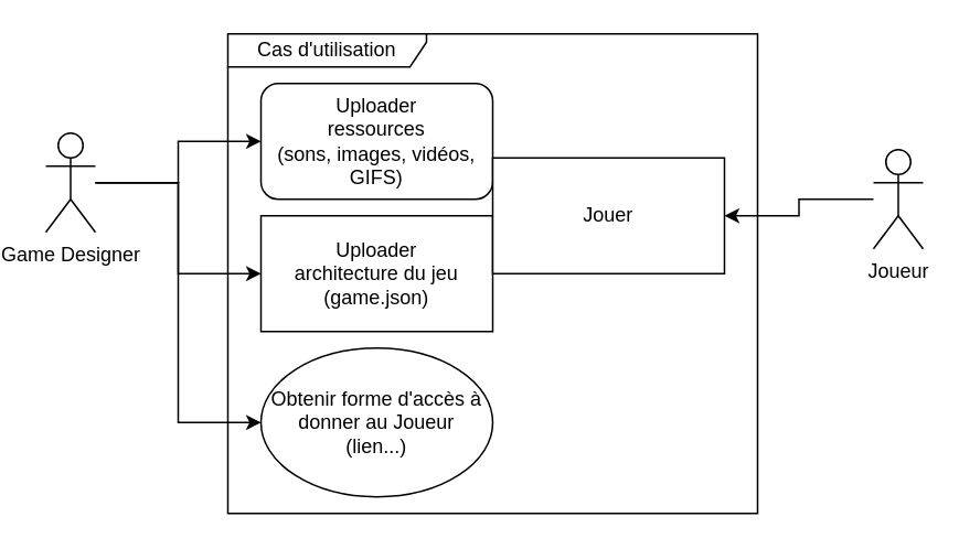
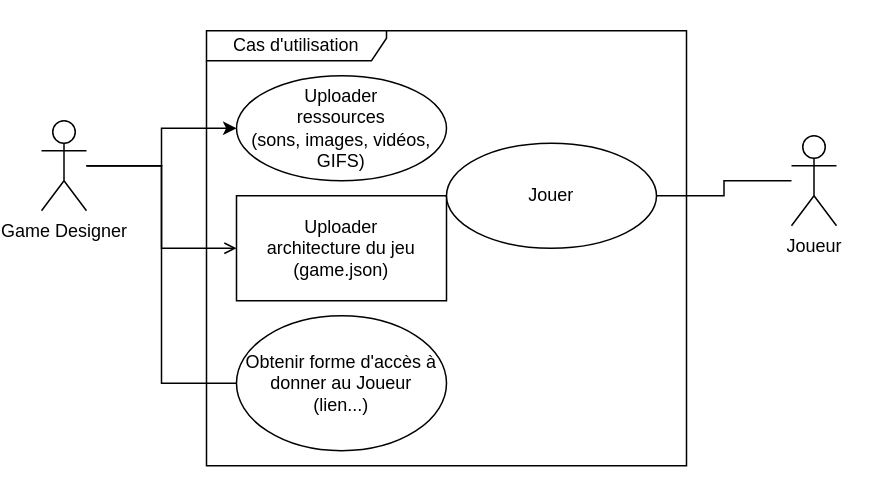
  <mxCell id="0" />
  <mxCell id="1" parent="0" />
  <mxCell id="2" value="Cas d'utilisation" style="shape=umlFrame;whiteSpace=wrap;html=1;width=120;height=20;" parent="1" vertex="1"><mxGeometry x="130" y="20" width="320" height="290" as="geometry" /></mxCell>
- <mxCell id="3" style="edgeStyle=orthogonalEdgeStyle;rounded=0;orthogonalLoop=1;jettySize=auto;html=1;entryX=0;entryY=0.5;entryDx=0;entryDy=0;" edge="1" parent="1" source="6" target="12"><mxGeometry relative="1" as="geometry" /></mxCell>
- <mxCell id="4" style="edgeStyle=orthogonalEdgeStyle;rounded=0;orthogonalLoop=1;jettySize=auto;html=1;" edge="1" parent="1" source="6" target="10"><mxGeometry relative="1" as="geometry" /></mxCell>
+ <mxCell id="3" style="edgeStyle=orthogonalEdgeStyle;rounded=0;orthogonalLoop=1;jettySize=auto;html=1;entryX=0;entryY=0.5;entryDx=0;entryDy=0;endArrow=none;" edge="1" parent="1" source="6" target="12"><mxGeometry relative="1" as="geometry" /></mxCell>
+ <mxCell id="4" style="edgeStyle=orthogonalEdgeStyle;rounded=0;orthogonalLoop=1;jettySize=auto;html=1;endArrow=open;" edge="1" parent="1" source="6" target="10"><mxGeometry relative="1" as="geometry" /></mxCell>
  <mxCell id="5" style="edgeStyle=orthogonalEdgeStyle;rounded=0;orthogonalLoop=1;jettySize=auto;html=1;entryX=0;entryY=0.5;entryDx=0;entryDy=0;" edge="1" parent="1" source="6" target="9"><mxGeometry relative="1" as="geometry" /></mxCell>
  <mxCell id="6" value="&lt;div&gt;Game Designer&lt;/div&gt;" style="shape=umlActor;verticalLabelPosition=bottom;labelBackgroundColor=#ffffff;verticalAlign=top;html=1;outlineConnect=0;" parent="1" vertex="1"><mxGeometry x="20" y="80" width="30" height="60" as="geometry" /></mxCell>
- <mxCell id="7" style="edgeStyle=orthogonalEdgeStyle;rounded=0;orthogonalLoop=1;jettySize=auto;html=1;" edge="1" parent="1" source="8" target="11"><mxGeometry relative="1" as="geometry" /></mxCell>
+ <mxCell id="7" style="edgeStyle=orthogonalEdgeStyle;rounded=0;orthogonalLoop=1;jettySize=auto;html=1;endArrow=none;" edge="1" parent="1" source="8" target="11"><mxGeometry relative="1" as="geometry" /></mxCell>
  <mxCell id="8" value="&lt;div&gt;Joueur&lt;/div&gt;" style="shape=umlActor;verticalLabelPosition=bottom;labelBackgroundColor=#ffffff;verticalAlign=top;html=1;outlineConnect=0;" parent="1" vertex="1"><mxGeometry x="520" y="90" width="30" height="60" as="geometry" /></mxCell>
- <mxCell id="9" value="&lt;div&gt;Uploader&lt;/div&gt;&lt;div&gt;ressources&lt;/div&gt;&lt;div&gt;(sons, images, vidéos, GIFS)&lt;br&gt;&lt;/div&gt;" style="whiteSpace=wrap;html=1;rounded=1;" vertex="1" parent="1"><mxGeometry x="150" y="50" width="140" height="70" as="geometry" /></mxCell>
+ <mxCell id="9" value="&lt;div&gt;Uploader&lt;/div&gt;&lt;div&gt;ressources&lt;/div&gt;&lt;div&gt;(sons, images, vidéos, GIFS)&lt;br&gt;&lt;/div&gt;" style="ellipse;whiteSpace=wrap;html=1;" vertex="1" parent="1"><mxGeometry x="150" y="50" width="140" height="70" as="geometry" /></mxCell>
  <mxCell id="10" value="&lt;div&gt;Uploader&lt;/div&gt;&lt;div&gt;architecture du jeu&lt;/div&gt;&lt;div&gt;(game.json)&lt;/div&gt;" style="whiteSpace=wrap;html=1;rounded=0;" vertex="1" parent="1"><mxGeometry x="150" y="130" width="140" height="70" as="geometry" /></mxCell>
- <mxCell id="11" value="&lt;div&gt;Jouer&lt;/div&gt;" style="whiteSpace=wrap;html=1;rounded=0;" vertex="1" parent="1"><mxGeometry x="290" y="95" width="140" height="70" as="geometry" /></mxCell>
+ <mxCell id="11" value="&lt;div&gt;Jouer&lt;/div&gt;" style="ellipse;whiteSpace=wrap;html=1;" vertex="1" parent="1"><mxGeometry x="290" y="95" width="140" height="70" as="geometry" /></mxCell>
  <mxCell id="12" value="&lt;div&gt;Obtenir forme d'accès à donner au Joueur&lt;/div&gt;&lt;div&gt;(lien...)&lt;br&gt;&lt;/div&gt;" style="ellipse;whiteSpace=wrap;html=1;" vertex="1" parent="1"><mxGeometry x="150" y="210" width="140" height="90" as="geometry" /></mxCell>
